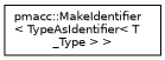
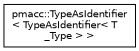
  digraph {
    rankdir=LR
-   n1 [color=black fillcolor=white fontname=Helvetica fontsize=10 height=0.2 label="pmacc::MakeIdentifier\l\< TypeAsIdentifier\< T\l_Type \> \>" shape=record style=filled width=0.4]
+   n1 [color=black fillcolor=white fontname=Helvetica fontsize=10 height=0.2 label="pmacc::TypeAsIdentifier\l\< TypeAsIdentifier\< T\l_Type \> \>" shape=record style=filled width=0.4]
  }
